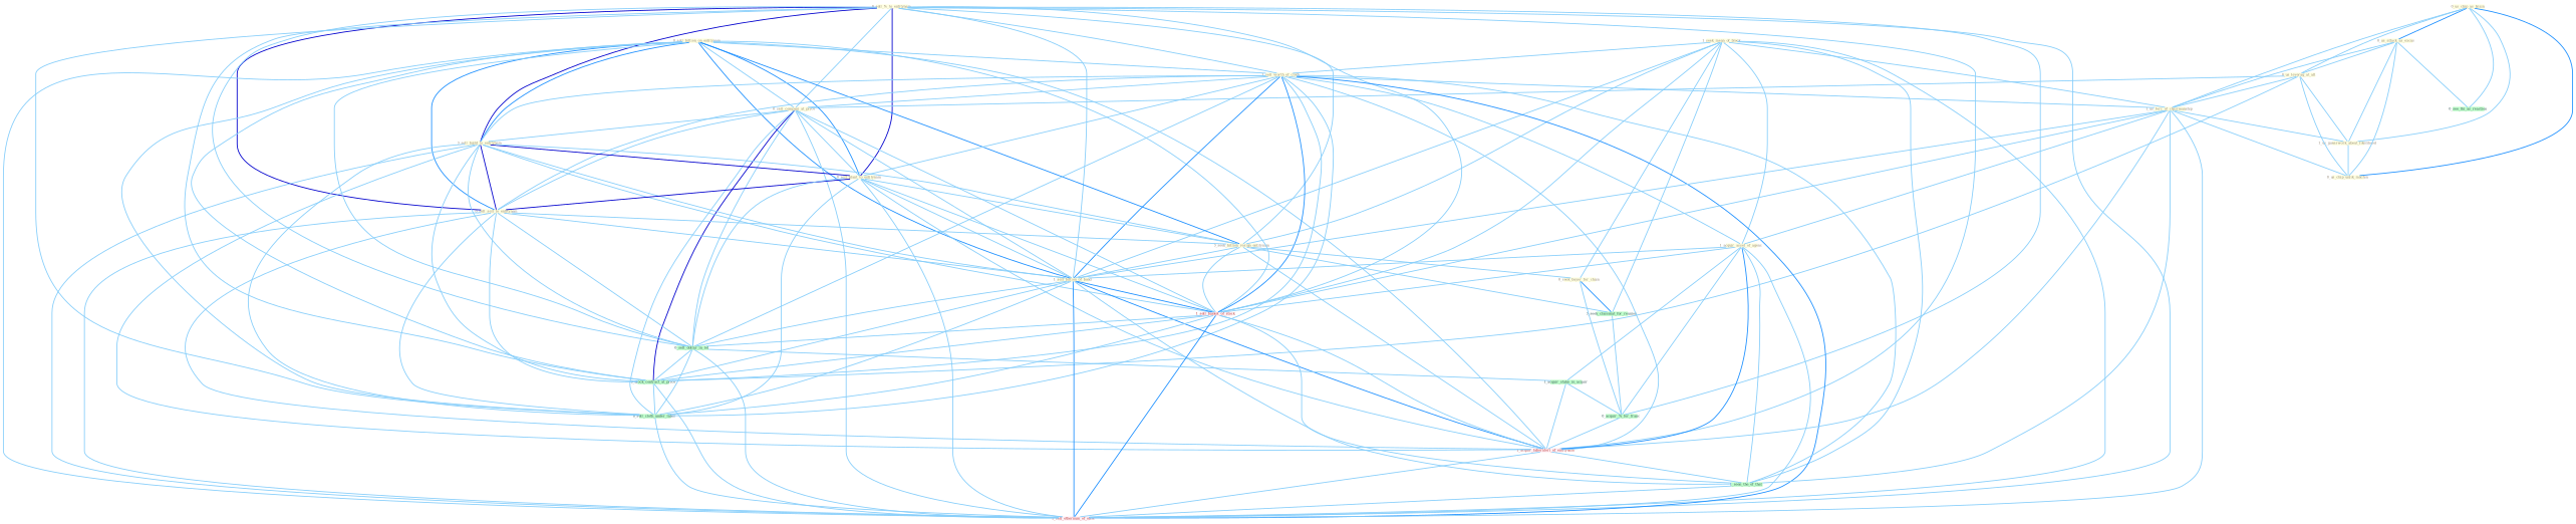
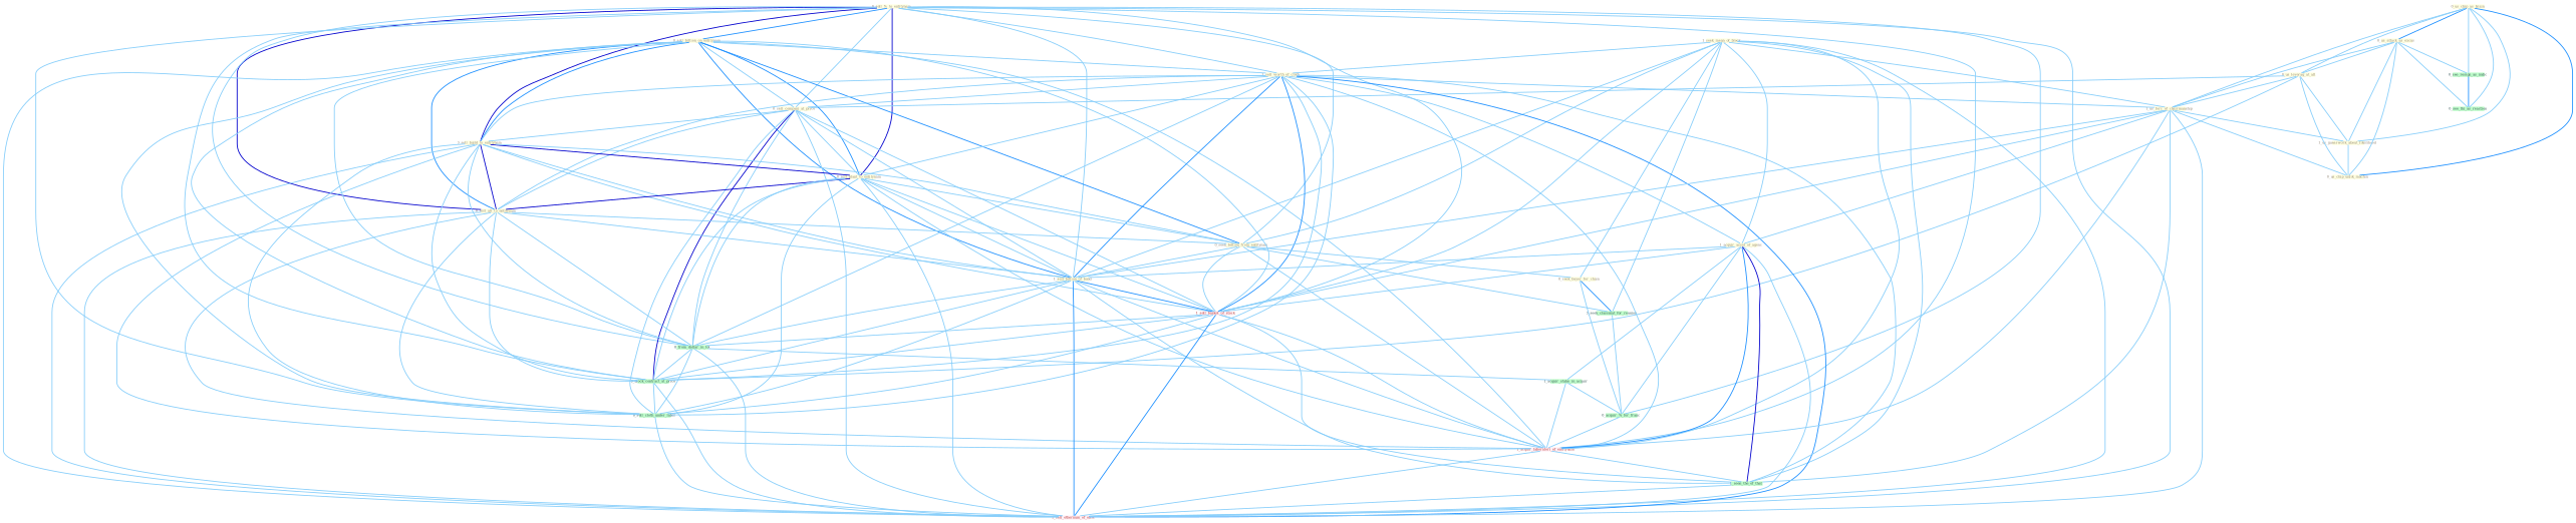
  graph {
    node [color="#ffffe0" fixedsize=true fontcolor="#8b7d6b" fontsize=4 shape=polygon style=filled]
    edge [color="#87cefa" w=1]
    "1_seek_mean_of_block " [height=.06 width=.5]
    "0_us_chip_as_brain " [height=.06 width=.5]
    "0_sell_%_to_entitynam " [height=.06 width=.5]
    "0_us_attack_as_excus " [height=.06 width=.5]
    "0_us_leverag_at_all " [height=.06 width=.5]
    "0_sell_billion_on_entitynam " [height=.06 width=.5]
    "1_sell_worth_of_cloth " [height=.06 width=.5]
    "0_sell_compani_at_price " [height=.06 width=.5]
    "0_sell_build_to_entitynam " [height=.06 width=.5]
    "0_sell_plant_to_entitynam " [height=.06 width=.5]
-   "0_sell_all_to_entitynam " [height=.06 width=.5 label="0_sell_sell_to_entitynam"]
-   "0_seek_billion_from_entitynam " [height=.06 width=.5 label="0_seek_billion_resign_entitynam"]
+   "0_sell_all_to_entitynam " [height=.06 width=.5]
+   "0_seek_billion_from_entitynam " [height=.06 width=.5]
    "1_us_forc_of_chairmanship " [height=.06 width=.5]
    "1_us_guesswork_about_likelihood " [height=.06 width=.5]
    "0_seek_buyer_for_chain " [height=.06 width=.5]
    "1_acquir_asset_of_agenc " [height=.06 width=.5]
    "1_sell_billion_of_bond " [height=.06 width=.5]
    "0_us_chip_unlik_machin " [height=.06 width=.5]
    "1_sell_basket_of_stock " [color="#fff0f5" fontcolor="#b22222" height=.06 width=.5]
    "1_acquir_laboratori_of_entitynam " [color="#fff0f5" fontcolor="#b22222" height=.06 width=.5]
    "1_sell_othernum_of_offic " [color="#fff0f5" fontcolor="#b22222" height=.06 width=.5]
    "0_seek_classmat_for_reunion " [color="#BDFCC9" fontcolor="#2f4f4f" height=.06 width=.5]
    "1_seen_the_of_that " [color="#BDFCC9" fontcolor="#2f4f4f" height=.06 width=.5]
+   "0_see_resign_as_indic " [color="#BDFCC9" fontcolor="#2f4f4f" height=.06 width=.5]
    "0_see_thi_as_reaction " [color="#BDFCC9" fontcolor="#2f4f4f" height=.06 width=.5]
-   "0_sell_dollar_in_lot " [color="#BDFCC9" fontcolor="#2f4f4f" height=.06 width=.5]
+   "0_sell_dollar_in_lot " [color="#BDFCC9" fontcolor="#2f4f4f" height=.06 width=.5 label="0_from_dollar_in_lot"]
    "0_acquir_%_for_franc " [color="#BDFCC9" fontcolor="#2f4f4f" height=.06 width=.5]
    n28 [color="#BDFCC9" fontcolor="#2f4f4f" height=.06 label="0_block_contract_at_price" width=.5]
    "0_sell_cloth_under_label " [color="#BDFCC9" fontcolor="#2f4f4f" height=.06 width=.5]
    n30 [color="#BDFCC9" fontcolor="#2f4f4f" height=.06 label="1_acquir_stake_in_acquir" width=.5]
    subgraph sub_1 {
      "1_seek_mean_of_block "
      "0_us_chip_as_brain "
      "0_sell_%_to_entitynam "
      "0_us_attack_as_excus "
      "0_us_leverag_at_all "
      "0_sell_billion_on_entitynam "
      "1_sell_worth_of_cloth "
      "0_sell_compani_at_price "
      "0_sell_build_to_entitynam "
      "0_sell_plant_to_entitynam "
      "0_sell_all_to_entitynam "
      "0_seek_billion_from_entitynam "
      "1_us_forc_of_chairmanship "
      "1_us_guesswork_about_likelihood "
      "0_seek_buyer_for_chain "
      "1_acquir_asset_of_agenc "
      "1_sell_billion_of_bond "
      "0_us_chip_unlik_machin "
    }
    subgraph sub_2 {
      "1_sell_basket_of_stock "
      "1_acquir_laboratori_of_entitynam "
      "1_sell_othernum_of_offic "
    }
    "1_seek_mean_of_block " -- "1_sell_worth_of_cloth "
    "1_seek_mean_of_block " -- "0_seek_billion_from_entitynam "
    "1_seek_mean_of_block " -- "1_us_forc_of_chairmanship "
    "1_seek_mean_of_block " -- "0_seek_buyer_for_chain "
    "1_seek_mean_of_block " -- "1_acquir_asset_of_agenc "
    "1_seek_mean_of_block " -- "1_sell_billion_of_bond "
    "1_seek_mean_of_block " -- "1_sell_basket_of_stock "
+   "1_seek_mean_of_block " -- "1_acquir_laboratori_of_entitynam "
    "1_seek_mean_of_block " -- "1_sell_othernum_of_offic "
    "1_seek_mean_of_block " -- "0_seek_classmat_for_reunion "
    "1_seek_mean_of_block " -- "1_seen_the_of_that "
    "0_us_chip_as_brain " -- "0_us_attack_as_excus " [color="#1e90ff" w=2]
    "0_us_chip_as_brain " -- "0_us_leverag_at_all "
    "0_us_chip_as_brain " -- "1_us_forc_of_chairmanship "
    "0_us_chip_as_brain " -- "1_us_guesswork_about_likelihood "
    "0_us_chip_as_brain " -- "0_us_chip_unlik_machin " [color="#1e90ff" w=2]
+   "0_us_chip_as_brain " -- "0_see_resign_as_indic "
    "0_us_chip_as_brain " -- "0_see_thi_as_reaction "
+   "0_sell_%_to_entitynam " -- "0_sell_billion_on_entitynam " [color="#1e90ff" w=2]
    "0_sell_%_to_entitynam " -- "1_sell_worth_of_cloth "
    "0_sell_%_to_entitynam " -- "0_sell_compani_at_price "
    "0_sell_%_to_entitynam " -- "0_sell_build_to_entitynam " [color="#0000cd" w=3]
    "0_sell_%_to_entitynam " -- "0_sell_plant_to_entitynam " [color="#0000cd" w=3]
    "0_sell_%_to_entitynam " -- "0_sell_all_to_entitynam " [color="#0000cd" w=3]
    "0_sell_%_to_entitynam " -- "0_seek_billion_from_entitynam "
    "0_sell_%_to_entitynam " -- "1_sell_billion_of_bond "
    "0_sell_%_to_entitynam " -- "1_sell_basket_of_stock "
    "0_sell_%_to_entitynam " -- "1_acquir_laboratori_of_entitynam "
    "0_sell_%_to_entitynam " -- "1_sell_othernum_of_offic "
    "0_sell_%_to_entitynam " -- "0_sell_dollar_in_lot "
    "0_sell_%_to_entitynam " -- "0_acquir_%_for_franc "
    "0_sell_%_to_entitynam " -- n28
    "0_sell_%_to_entitynam " -- "0_sell_cloth_under_label "
    "0_us_attack_as_excus " -- "0_us_leverag_at_all "
    "0_us_attack_as_excus " -- "1_us_forc_of_chairmanship "
    "0_us_attack_as_excus " -- "1_us_guesswork_about_likelihood "
    "0_us_attack_as_excus " -- "0_us_chip_unlik_machin "
+   "0_us_attack_as_excus " -- "0_see_resign_as_indic "
    "0_us_attack_as_excus " -- "0_see_thi_as_reaction "
    "0_us_leverag_at_all " -- "0_sell_compani_at_price "
    "0_us_leverag_at_all " -- "1_us_forc_of_chairmanship "
    "0_us_leverag_at_all " -- "1_us_guesswork_about_likelihood "
    "0_us_leverag_at_all " -- "0_us_chip_unlik_machin "
    "0_us_leverag_at_all " -- n28
    "0_sell_billion_on_entitynam " -- "1_sell_worth_of_cloth "
    "0_sell_billion_on_entitynam " -- "0_sell_compani_at_price "
    "0_sell_billion_on_entitynam " -- "0_sell_build_to_entitynam " [color="#1e90ff" w=2]
    "0_sell_billion_on_entitynam " -- "0_sell_plant_to_entitynam " [color="#1e90ff" w=2]
    "0_sell_billion_on_entitynam " -- "0_sell_all_to_entitynam " [color="#1e90ff" w=2]
    "0_sell_billion_on_entitynam " -- "0_seek_billion_from_entitynam " [color="#1e90ff" w=2]
    "0_sell_billion_on_entitynam " -- "1_sell_billion_of_bond " [color="#1e90ff" w=2]
    "0_sell_billion_on_entitynam " -- "1_sell_basket_of_stock "
    "0_sell_billion_on_entitynam " -- "1_acquir_laboratori_of_entitynam "
    "0_sell_billion_on_entitynam " -- "1_sell_othernum_of_offic "
    "0_sell_billion_on_entitynam " -- "0_sell_dollar_in_lot "
    "0_sell_billion_on_entitynam " -- n28
    "0_sell_billion_on_entitynam " -- "0_sell_cloth_under_label "
    "1_sell_worth_of_cloth " -- "0_sell_compani_at_price "
    "1_sell_worth_of_cloth " -- "0_sell_build_to_entitynam "
    "1_sell_worth_of_cloth " -- "0_sell_plant_to_entitynam "
    "1_sell_worth_of_cloth " -- "0_sell_all_to_entitynam "
    "1_sell_worth_of_cloth " -- "1_us_forc_of_chairmanship "
    "1_sell_worth_of_cloth " -- "1_acquir_asset_of_agenc "
    "1_sell_worth_of_cloth " -- "1_sell_billion_of_bond " [color="#1e90ff" w=2]
    "1_sell_worth_of_cloth " -- "1_sell_basket_of_stock " [color="#1e90ff" w=2]
    "1_sell_worth_of_cloth " -- "1_acquir_laboratori_of_entitynam "
    "1_sell_worth_of_cloth " -- "1_sell_othernum_of_offic " [color="#1e90ff" w=2]
    "1_sell_worth_of_cloth " -- "1_seen_the_of_that "
    "1_sell_worth_of_cloth " -- "0_sell_dollar_in_lot "
    "1_sell_worth_of_cloth " -- n28
    "1_sell_worth_of_cloth " -- "0_sell_cloth_under_label "
    "0_sell_compani_at_price " -- "0_sell_build_to_entitynam "
    "0_sell_compani_at_price " -- "0_sell_plant_to_entitynam "
    "0_sell_compani_at_price " -- "0_sell_all_to_entitynam "
    "0_sell_compani_at_price " -- "1_sell_billion_of_bond "
    "0_sell_compani_at_price " -- "1_sell_basket_of_stock "
    "0_sell_compani_at_price " -- "1_sell_othernum_of_offic "
    "0_sell_compani_at_price " -- "0_sell_dollar_in_lot "
    "0_sell_compani_at_price " -- n28 [color="#0000cd" w=3]
    "0_sell_compani_at_price " -- "0_sell_cloth_under_label "
    "0_sell_build_to_entitynam " -- "0_sell_plant_to_entitynam " [color="#0000cd" w=3]
    "0_sell_build_to_entitynam " -- "0_sell_all_to_entitynam " [color="#0000cd" w=3]
    "0_sell_build_to_entitynam " -- "0_seek_billion_from_entitynam "
    "0_sell_build_to_entitynam " -- "1_sell_billion_of_bond "
    "0_sell_build_to_entitynam " -- "1_sell_basket_of_stock "
    "0_sell_build_to_entitynam " -- "1_acquir_laboratori_of_entitynam "
    "0_sell_build_to_entitynam " -- "1_sell_othernum_of_offic "
    "0_sell_build_to_entitynam " -- "0_sell_dollar_in_lot "
    "0_sell_build_to_entitynam " -- n28
    "0_sell_build_to_entitynam " -- "0_sell_cloth_under_label "
    "0_sell_plant_to_entitynam " -- "0_sell_all_to_entitynam " [color="#0000cd" w=3]
    "0_sell_plant_to_entitynam " -- "0_seek_billion_from_entitynam "
    "0_sell_plant_to_entitynam " -- "1_sell_billion_of_bond "
    "0_sell_plant_to_entitynam " -- "1_sell_basket_of_stock "
    "0_sell_plant_to_entitynam " -- "1_acquir_laboratori_of_entitynam "
    "0_sell_plant_to_entitynam " -- "1_sell_othernum_of_offic "
    "0_sell_plant_to_entitynam " -- "0_sell_dollar_in_lot "
+   "0_sell_plant_to_entitynam " -- n28
    "0_sell_plant_to_entitynam " -- "0_sell_cloth_under_label "
    "0_sell_all_to_entitynam " -- "0_seek_billion_from_entitynam "
    "0_sell_all_to_entitynam " -- "1_sell_billion_of_bond "
    "0_sell_all_to_entitynam " -- "1_acquir_laboratori_of_entitynam "
    "0_sell_all_to_entitynam " -- "1_sell_othernum_of_offic "
    "0_sell_all_to_entitynam " -- "0_sell_dollar_in_lot "
    "0_sell_all_to_entitynam " -- n28
    "0_sell_all_to_entitynam " -- "0_sell_cloth_under_label "
    "0_seek_billion_from_entitynam " -- "0_seek_buyer_for_chain "
    "0_seek_billion_from_entitynam " -- "1_sell_billion_of_bond "
    "0_seek_billion_from_entitynam " -- "1_sell_basket_of_stock "
    "0_seek_billion_from_entitynam " -- "1_acquir_laboratori_of_entitynam "
    "0_seek_billion_from_entitynam " -- "0_seek_classmat_for_reunion "
    "1_us_forc_of_chairmanship " -- "1_us_guesswork_about_likelihood "
    "1_us_forc_of_chairmanship " -- "1_acquir_asset_of_agenc "
    "1_us_forc_of_chairmanship " -- "1_sell_billion_of_bond "
    "1_us_forc_of_chairmanship " -- "0_us_chip_unlik_machin "
    "1_us_forc_of_chairmanship " -- "1_sell_basket_of_stock "
    "1_us_forc_of_chairmanship " -- "1_acquir_laboratori_of_entitynam "
    "1_us_forc_of_chairmanship " -- "1_sell_othernum_of_offic "
    "1_us_forc_of_chairmanship " -- "1_seen_the_of_that "
    "1_us_guesswork_about_likelihood " -- "0_us_chip_unlik_machin "
    "0_seek_buyer_for_chain " -- "0_seek_classmat_for_reunion " [color="#1e90ff" w=2]
    "0_seek_buyer_for_chain " -- "0_acquir_%_for_franc "
    "1_acquir_asset_of_agenc " -- "1_sell_billion_of_bond "
    "1_acquir_asset_of_agenc " -- "1_sell_basket_of_stock "
    "1_acquir_asset_of_agenc " -- "1_acquir_laboratori_of_entitynam " [color="#1e90ff" w=2]
    "1_acquir_asset_of_agenc " -- "1_sell_othernum_of_offic "
-   "1_acquir_asset_of_agenc " -- "1_seen_the_of_that "
+   "1_acquir_asset_of_agenc " -- "1_seen_the_of_that " [color="#0000cd"]
    "1_acquir_asset_of_agenc " -- "0_acquir_%_for_franc "
    "1_acquir_asset_of_agenc " -- n30
    "1_sell_billion_of_bond " -- "1_sell_basket_of_stock " [color="#1e90ff" w=2]
-   "1_sell_billion_of_bond " -- "1_acquir_laboratori_of_entitynam " [color="#1e90ff"]
+   "1_sell_billion_of_bond " -- "1_acquir_laboratori_of_entitynam "
    "1_sell_billion_of_bond " -- "1_sell_othernum_of_offic " [color="#1e90ff" w=2]
    "1_sell_billion_of_bond " -- "1_seen_the_of_that "
    "1_sell_billion_of_bond " -- "0_sell_dollar_in_lot "
    "1_sell_billion_of_bond " -- n28
    "1_sell_billion_of_bond " -- "0_sell_cloth_under_label "
    "1_sell_basket_of_stock " -- "1_acquir_laboratori_of_entitynam "
    "1_sell_basket_of_stock " -- "1_sell_othernum_of_offic " [color="#1e90ff" w=2]
    "1_sell_basket_of_stock " -- "1_seen_the_of_that "
    "1_sell_basket_of_stock " -- "0_sell_dollar_in_lot "
    "1_sell_basket_of_stock " -- n28
    "1_sell_basket_of_stock " -- "0_sell_cloth_under_label "
    "1_acquir_laboratori_of_entitynam " -- "1_sell_othernum_of_offic "
    "1_acquir_laboratori_of_entitynam " -- "1_seen_the_of_that "
    "0_seek_classmat_for_reunion " -- "0_acquir_%_for_franc "
    "1_seen_the_of_that " -- "1_sell_othernum_of_offic "
+   "0_see_resign_as_indic " -- "0_see_thi_as_reaction " [color="#1e90ff" w=2]
    "0_sell_dollar_in_lot " -- "1_sell_othernum_of_offic "
    "0_sell_dollar_in_lot " -- n28
    "0_sell_dollar_in_lot " -- "0_sell_cloth_under_label "
    "0_sell_dollar_in_lot " -- n30
    "0_acquir_%_for_franc " -- "1_acquir_laboratori_of_entitynam "
    n28 -- "1_sell_othernum_of_offic "
    n28 -- "0_sell_cloth_under_label "
    "0_sell_cloth_under_label " -- "1_sell_othernum_of_offic "
    n30 -- "1_acquir_laboratori_of_entitynam "
    n30 -- "0_acquir_%_for_franc "
  }
